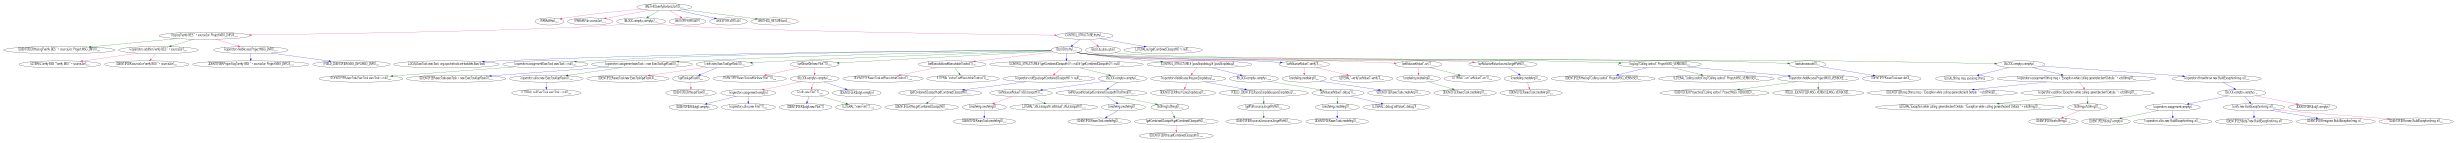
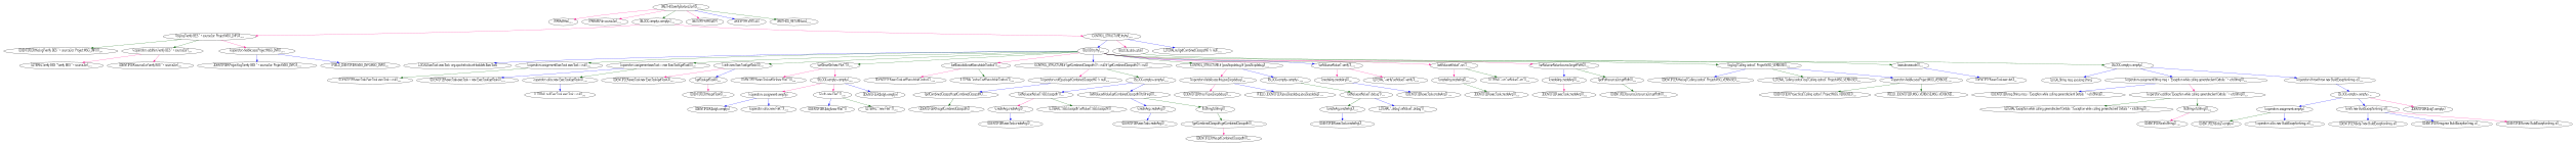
  digraph {
    fontname="Comic Neue"
    node [fontname="Comic Neue"]
    edge [color=blue fontname="Comic Neue"]
    n1 [label=<(METHOD,verifyBorlandJarV5)<SUB>293</SUB>>]
    n2 [label=<(PARAM,this)<SUB>293</SUB>>]
    n3 [label=<(PARAM,File sourceJar)<SUB>293</SUB>>]
    n4 [label=<(BLOCK,&lt;empty&gt;,&lt;empty&gt;)<SUB>293</SUB>>]
    n5 [label=<(MODIFIER,PRIVATE)>]
    n6 [label=<(MODIFIER,VIRTUAL)>]
    n7 [label=<(METHOD_RETURN,void)<SUB>293</SUB>>]
    n8 [label=<(log,log(&quot;verify BES &quot; + sourceJar, Project.MSG_INFO))<SUB>294</SUB>>]
    n9 [label=<(CONTROL_STRUCTURE,try,try)<SUB>295</SUB>>]
    n10 [label=<(IDENTIFIER,this,log(&quot;verify BES &quot; + sourceJar, Project.MSG_INFO))<SUB>294</SUB>>]
    n11 [label=<(&lt;operator&gt;.addition,&quot;verify BES &quot; + sourceJar)<SUB>294</SUB>>]
    n12 [label=<(&lt;operator&gt;.fieldAccess,Project.MSG_INFO)<SUB>294</SUB>>]
    n13 [label=<(BLOCK,try,try)<SUB>295</SUB>>]
    n14 [label=<(BLOCK,catch,catch)>]
    n15 [label=<(LITERAL,null,getCombinedClasspath() != null)<SUB>301</SUB>>]
    n16 [label=<(LITERAL,&quot;verify BES &quot;,&quot;verify BES &quot; + sourceJar)<SUB>294</SUB>>]
    n17 [label=<(IDENTIFIER,sourceJar,&quot;verify BES &quot; + sourceJar)<SUB>294</SUB>>]
    n18 [label=<(IDENTIFIER,Project,log(&quot;verify BES &quot; + sourceJar, Project.MSG_INFO))<SUB>294</SUB>>]
    n19 [label=<(FIELD_IDENTIFIER,MSG_INFO,MSG_INFO)<SUB>294</SUB>>]
    n20 [label=<(LOCAL,ExecTask execTask: org.apache.tools.ant.taskdefs.ExecTask)>]
    n21 [label=<(&lt;operator&gt;.assignment,ExecTask execTask = null)<SUB>296</SUB>>]
    n22 [label=<(&lt;operator&gt;.assignment,execTask = new ExecTask(getTask()))<SUB>297</SUB>>]
    n23 [label=<(&lt;init&gt;,new ExecTask(getTask()))<SUB>297</SUB>>]
    n24 [label=<(setDir,setDir(new File(&quot;.&quot;)))<SUB>298</SUB>>]
    n25 [label=<(setExecutable,setExecutable(&quot;iastool&quot;))<SUB>299</SUB>>]
    n26 [label=<(CONTROL_STRUCTURE,if (getCombinedClasspath() != null),if (getCombinedClasspath() != null))<SUB>301</SUB>>]
    n27 [label=<(CONTROL_STRUCTURE,if (java2iiopdebug),if (java2iiopdebug))<SUB>306</SUB>>]
    n28 [label=<(setValue,setValue(&quot;-verify&quot;))<SUB>309</SUB>>]
    n29 [label=<(setValue,setValue(&quot;-src&quot;))<SUB>310</SUB>>]
    n30 [label=<(setValue,setValue(sourceJar.getPath()))<SUB>312</SUB>>]
    n31 [label=<(log,log(&quot;Calling iastool&quot;, Project.MSG_VERBOSE))<SUB>313</SUB>>]
    n32 [label=<(execute,execute())<SUB>314</SUB>>]
    n33 [label=<(BLOCK,&lt;empty&gt;,&lt;empty&gt;)<SUB>315</SUB>>]
    n34 [label=<(IDENTIFIER,execTask,ExecTask execTask = null)<SUB>296</SUB>>]
    n35 [label=<(IDENTIFIER,execTask,execTask = new ExecTask(getTask()))<SUB>297</SUB>>]
    n36 [label=<(&lt;operator&gt;.alloc,new ExecTask(getTask()))<SUB>297</SUB>>]
    n37 [label=<(IDENTIFIER,execTask,new ExecTask(getTask()))<SUB>297</SUB>>]
    n38 [label=<(getTask,getTask())<SUB>297</SUB>>]
    n39 [label=<(IDENTIFIER,execTask,setDir(new File(&quot;.&quot;)))<SUB>298</SUB>>]
    n40 [label=<(BLOCK,&lt;empty&gt;,&lt;empty&gt;)<SUB>298</SUB>>]
    n41 [label=<(IDENTIFIER,execTask,setExecutable(&quot;iastool&quot;))<SUB>299</SUB>>]
    n42 [label=<(LITERAL,&quot;iastool&quot;,setExecutable(&quot;iastool&quot;))<SUB>299</SUB>>]
    n43 [label=<(&lt;operator&gt;.notEquals,getCombinedClasspath() != null)<SUB>301</SUB>>]
    n44 [label=<(BLOCK,&lt;empty&gt;,&lt;empty&gt;)<SUB>301</SUB>>]
    n45 [label=<(&lt;operator&gt;.fieldAccess,this.java2iiopdebug)<SUB>306</SUB>>]
    n46 [label=<(BLOCK,&lt;empty&gt;,&lt;empty&gt;)<SUB>306</SUB>>]
    n47 [label=<(createArg,createArg())<SUB>309</SUB>>]
    n48 [label=<(LITERAL,&quot;-verify&quot;,setValue(&quot;-verify&quot;))<SUB>309</SUB>>]
    n49 [label=<(createArg,createArg())<SUB>310</SUB>>]
    n50 [label=<(LITERAL,&quot;-src&quot;,setValue(&quot;-src&quot;))<SUB>310</SUB>>]
    n51 [label=<(createArg,createArg())<SUB>312</SUB>>]
    n52 [label=<(getPath,sourceJar.getPath())<SUB>312</SUB>>]
    n53 [label=<(IDENTIFIER,this,log(&quot;Calling iastool&quot;, Project.MSG_VERBOSE))<SUB>313</SUB>>]
    n54 [label=<(LITERAL,&quot;Calling iastool&quot;,log(&quot;Calling iastool&quot;, Project.MSG_VERBOSE))<SUB>313</SUB>>]
    n55 [label=<(&lt;operator&gt;.fieldAccess,Project.MSG_VERBOSE)<SUB>313</SUB>>]
    n56 [label=<(IDENTIFIER,execTask,execute())<SUB>314</SUB>>]
    n57 [label=<(LITERAL,null,ExecTask execTask = null)<SUB>296</SUB>>]
    n58 [label=<(IDENTIFIER,this,getTask())<SUB>297</SUB>>]
    n59 [label=<(&lt;operator&gt;.assignment,&lt;empty&gt;)>]
    n60 [label=<(&lt;init&gt;,new File(&quot;.&quot;))<SUB>298</SUB>>]
    n61 [label=<(IDENTIFIER,$obj6,&lt;empty&gt;)>]
    n62 [label=<(IDENTIFIER,$obj6,&lt;empty&gt;)>]
    n63 [label=<(&lt;operator&gt;.alloc,new File(&quot;.&quot;))<SUB>298</SUB>>]
    n64 [label=<(IDENTIFIER,$obj6,new File(&quot;.&quot;))>]
    n65 [label=<(LITERAL,&quot;.&quot;,new File(&quot;.&quot;))<SUB>298</SUB>>]
    n66 [label=<(getCombinedClasspath,getCombinedClasspath())<SUB>301</SUB>>]
    n67 [label=<(setValue,setValue(&quot;-VBJclasspath&quot;))<SUB>302</SUB>>]
    n68 [label=<(setValue,setValue(getCombinedClasspath().toString()))<SUB>303</SUB>>]
    n69 [label=<(IDENTIFIER,this,getCombinedClasspath())<SUB>301</SUB>>]
    n70 [label=<(createArg,createArg())<SUB>302</SUB>>]
    n71 [label=<(LITERAL,&quot;-VBJclasspath&quot;,setValue(&quot;-VBJclasspath&quot;))<SUB>302</SUB>>]
    n72 [label=<(createArg,createArg())<SUB>303</SUB>>]
    n73 [label=<(toString,toString())<SUB>303</SUB>>]
    n74 [label=<(IDENTIFIER,execTask,createArg())<SUB>302</SUB>>]
    n75 [label=<(IDENTIFIER,execTask,createArg())<SUB>303</SUB>>]
    n76 [label=<(getCombinedClasspath,getCombinedClasspath())<SUB>303</SUB>>]
    n77 [label=<(IDENTIFIER,this,getCombinedClasspath())<SUB>303</SUB>>]
    n78 [label=<(IDENTIFIER,this,if (java2iiopdebug))<SUB>306</SUB>>]
    n79 [label=<(FIELD_IDENTIFIER,java2iiopdebug,java2iiopdebug)<SUB>306</SUB>>]
    n80 [label=<(setValue,setValue(&quot;-debug&quot;))<SUB>307</SUB>>]
    n81 [label=<(createArg,createArg())<SUB>307</SUB>>]
    n82 [label=<(LITERAL,&quot;-debug&quot;,setValue(&quot;-debug&quot;))<SUB>307</SUB>>]
    n83 [label=<(IDENTIFIER,execTask,createArg())<SUB>307</SUB>>]
    n84 [label=<(IDENTIFIER,execTask,createArg())<SUB>309</SUB>>]
    n85 [label=<(IDENTIFIER,execTask,createArg())<SUB>310</SUB>>]
    n86 [label=<(IDENTIFIER,execTask,createArg())<SUB>312</SUB>>]
    n87 [label=<(IDENTIFIER,sourceJar,sourceJar.getPath())<SUB>312</SUB>>]
    n88 [label=<(IDENTIFIER,Project,log(&quot;Calling iastool&quot;, Project.MSG_VERBOSE))<SUB>313</SUB>>]
    n89 [label=<(FIELD_IDENTIFIER,MSG_VERBOSE,MSG_VERBOSE)<SUB>313</SUB>>]
    n90 [label=<(LOCAL,String msg: java.lang.String)>]
    n91 [label=<(&lt;operator&gt;.assignment,String msg = &quot;Exception while calling generateclient Details: &quot; + e.toString())<SUB>317</SUB>>]
    n92 [label=<(&lt;operator&gt;.throw,throw new BuildException(msg, e);)<SUB>319</SUB>>]
    n93 [label=<(IDENTIFIER,msg,String msg = &quot;Exception while calling generateclient Details: &quot; + e.toString())<SUB>317</SUB>>]
    n94 [label=<(&lt;operator&gt;.addition,&quot;Exception while calling generateclient Details: &quot; + e.toString())<SUB>317</SUB>>]
    n95 [label=<(BLOCK,&lt;empty&gt;,&lt;empty&gt;)<SUB>319</SUB>>]
    n96 [label=<(LITERAL,&quot;Exception while calling generateclient Details: &quot;,&quot;Exception while calling generateclient Details: &quot; + e.toString())<SUB>317</SUB>>]
    n97 [label=<(toString,e.toString())<SUB>318</SUB>>]
    n98 [label=<(IDENTIFIER,e,e.toString())<SUB>318</SUB>>]
    n99 [label=<(&lt;operator&gt;.assignment,&lt;empty&gt;)>]
    n100 [label=<(&lt;init&gt;,new BuildException(msg, e))<SUB>319</SUB>>]
    n101 [label=<(IDENTIFIER,$obj7,&lt;empty&gt;)>]
    n102 [label=<(IDENTIFIER,$obj7,&lt;empty&gt;)>]
    n103 [label=<(&lt;operator&gt;.alloc,new BuildException(msg, e))<SUB>319</SUB>>]
    n104 [label=<(IDENTIFIER,$obj7,new BuildException(msg, e))>]
    n105 [label=<(IDENTIFIER,msg,new BuildException(msg, e))<SUB>319</SUB>>]
    n106 [label=<(IDENTIFIER,e,new BuildException(msg, e))<SUB>319</SUB>>]
    n1 -> n2 [color=deeppink]
    n1 -> n3 [color=deeppink]
    n1 -> n4 [color=darkgreen]
    n1 -> n5 [color=deeppink]
    n1 -> n6
    n1 -> n7 [color=darkgreen]
    n4 -> n8 [color=deeppink]
    n4 -> n9 [color=deeppink]
    n8 -> n10 [color=darkgreen]
    n8 -> n11 [color=darkgreen]
    n8 -> n12 [color=deeppink]
    n9 -> n13
    n9 -> n14 [color=deeppink]
    n9 -> n15
    n11 -> n16 [color=deeppink]
    n11 -> n17 [color=deeppink]
    n12 -> n18
    n12 -> n19
    n13 -> n20
    n13 -> n21 [color=darkgreen]
    n13 -> n22 [color=darkgreen]
    n13 -> n23 [color=darkgreen]
    n13 -> n24 [color=darkgreen]
    n13 -> n25 [color=deeppink]
    n13 -> n26
    n13 -> n27 [color=darkgreen]
    n13 -> n28
    n13 -> n29 [color=deeppink]
    n13 -> n30 [color=deeppink]
    n13 -> n31 [color=darkgreen]
    n13 -> n32 [color=darkgreen]
    n14 -> n33 [color=darkgreen]
    n21 -> n34 [color=darkgreen]
    n22 -> n35
    n22 -> n36 [color=darkgreen]
    n23 -> n37 [color=deeppink]
    n23 -> n38
    n24 -> n39 [color=deeppink]
    n24 -> n40 [color=deeppink]
    n25 -> n41 [color=deeppink]
    n25 -> n42 [color=darkgreen]
    n26 -> n43 [color=deeppink]
    n26 -> n44 [color=darkgreen]
    n27 -> n45 [color=deeppink]
    n27 -> n46
    n28 -> n47 [color=deeppink]
    n28 -> n48 [color=deeppink]
    n29 -> n49 [color=deeppink]
    n29 -> n50 [color=darkgreen]
    n30 -> n51
-   n79 -> n52 [color=darkgreen]
+   n30 -> n52 [color=darkgreen]
    n31 -> n53
    n31 -> n54 [color=darkgreen]
    n31 -> n55
    n32 -> n56
    n33 -> n90
    n33 -> n91
    n33 -> n92
    n36 -> n57
    n38 -> n58 [color=deeppink]
    n40 -> n59 [color=deeppink]
    n40 -> n60 [color=deeppink]
    n40 -> n61
    n43 -> n66
    n44 -> n67
    n44 -> n68
    n45 -> n78 [color=deeppink]
    n45 -> n79
    n46 -> n80 [color=darkgreen]
    n47 -> n84
    n49 -> n85 [color=darkgreen]
    n51 -> n86 [color=deeppink]
    n52 -> n87 [color=darkgreen]
    n55 -> n88 [color=darkgreen]
    n55 -> n89 [color=darkgreen]
    n59 -> n62
    n59 -> n63
    n60 -> n64
    n60 -> n65 [color=darkgreen]
    n66 -> n69 [color=darkgreen]
    n67 -> n70 [color=deeppink]
    n67 -> n71 [color=darkgreen]
    n68 -> n72
    n68 -> n73 [color=darkgreen]
    n70 -> n74
    n72 -> n75
    n73 -> n76 [color=darkgreen]
    n76 -> n77 [color=deeppink]
    n80 -> n81 [color=darkgreen]
    n80 -> n82
    n81 -> n83
    n91 -> n93
    n91 -> n94 [color=deeppink]
    n92 -> n95
    n94 -> n96 [color=darkgreen]
    n94 -> n97 [color=darkgreen]
    n95 -> n99
    n95 -> n100
    n95 -> n101 [color=deeppink]
    n97 -> n98 [color=deeppink]
    n99 -> n102 [color=darkgreen]
    n99 -> n103
    n100 -> n104
    n100 -> n105
    n100 -> n106 [color=deeppink]
  }
